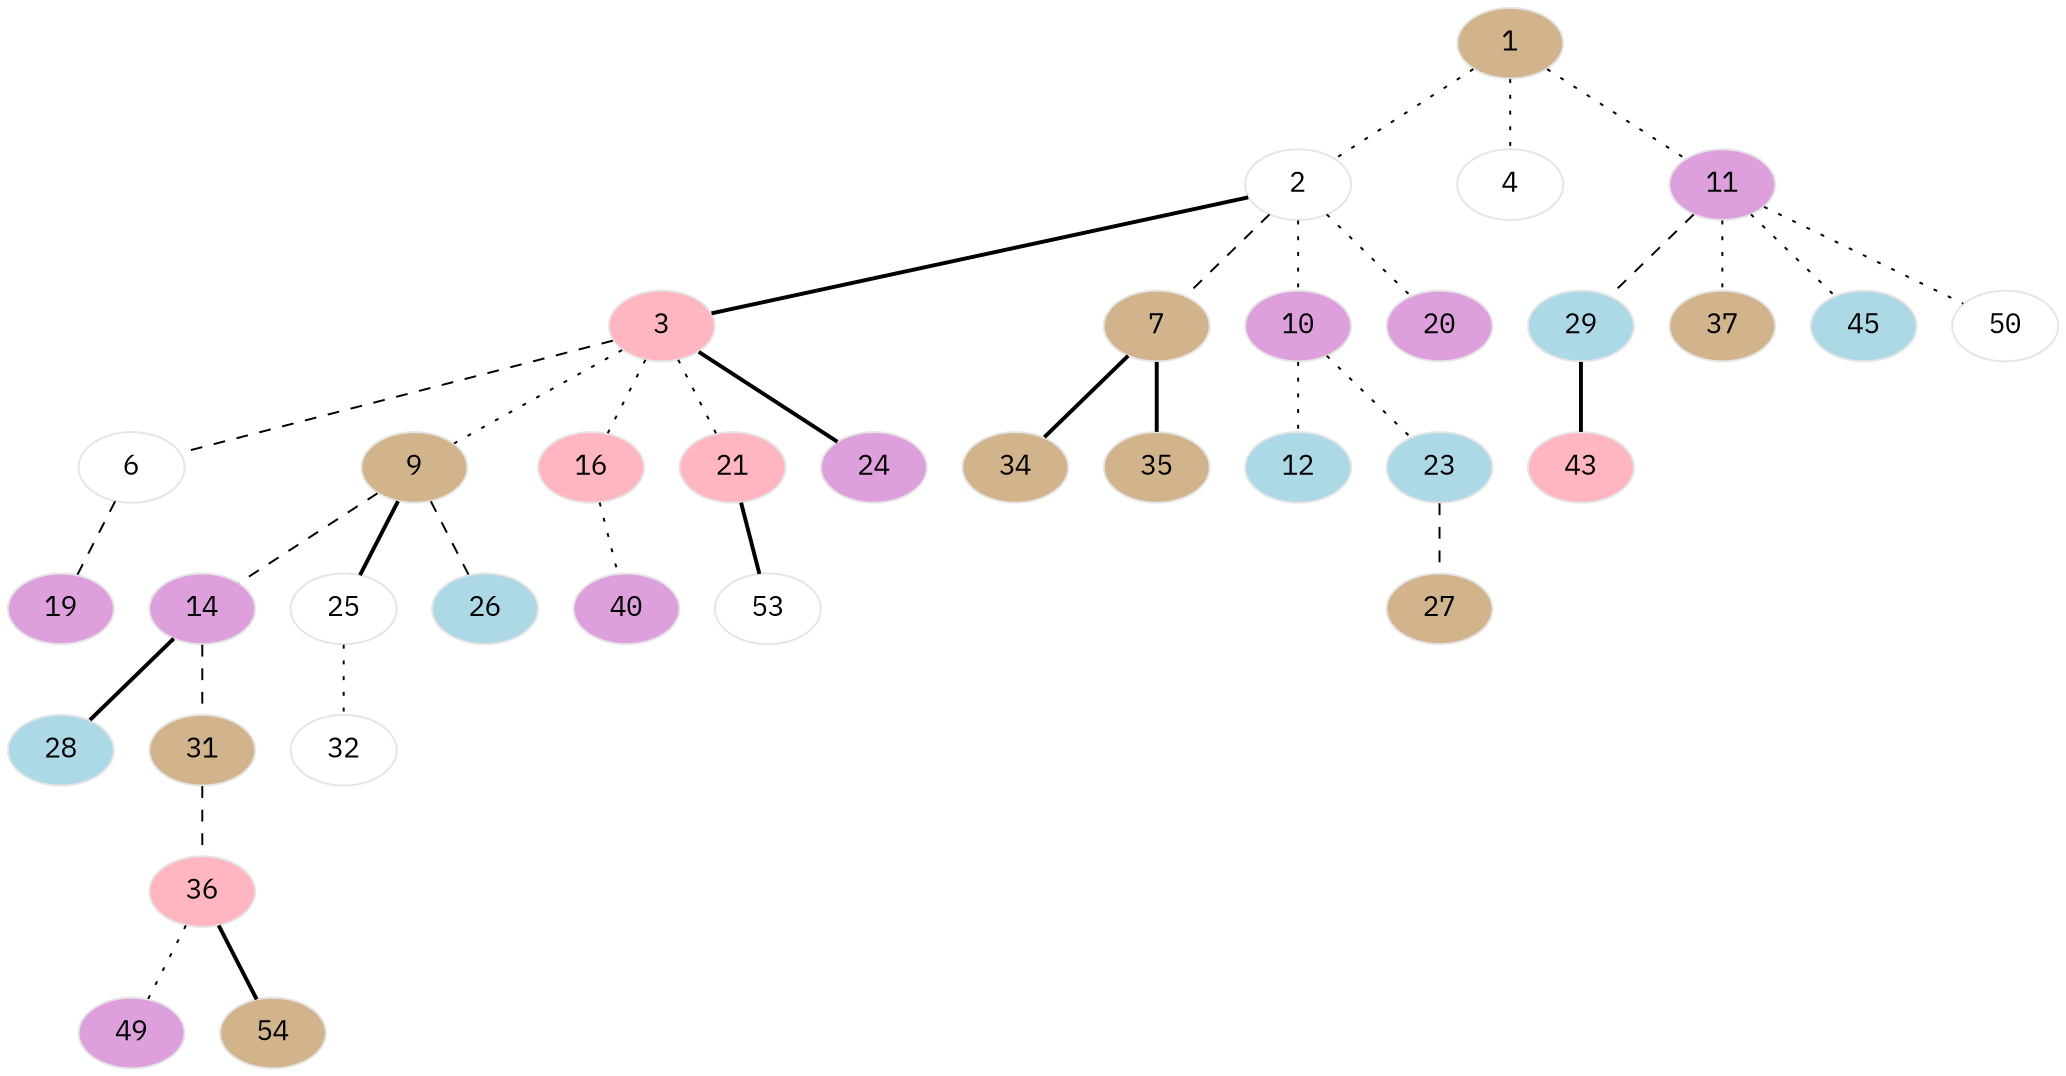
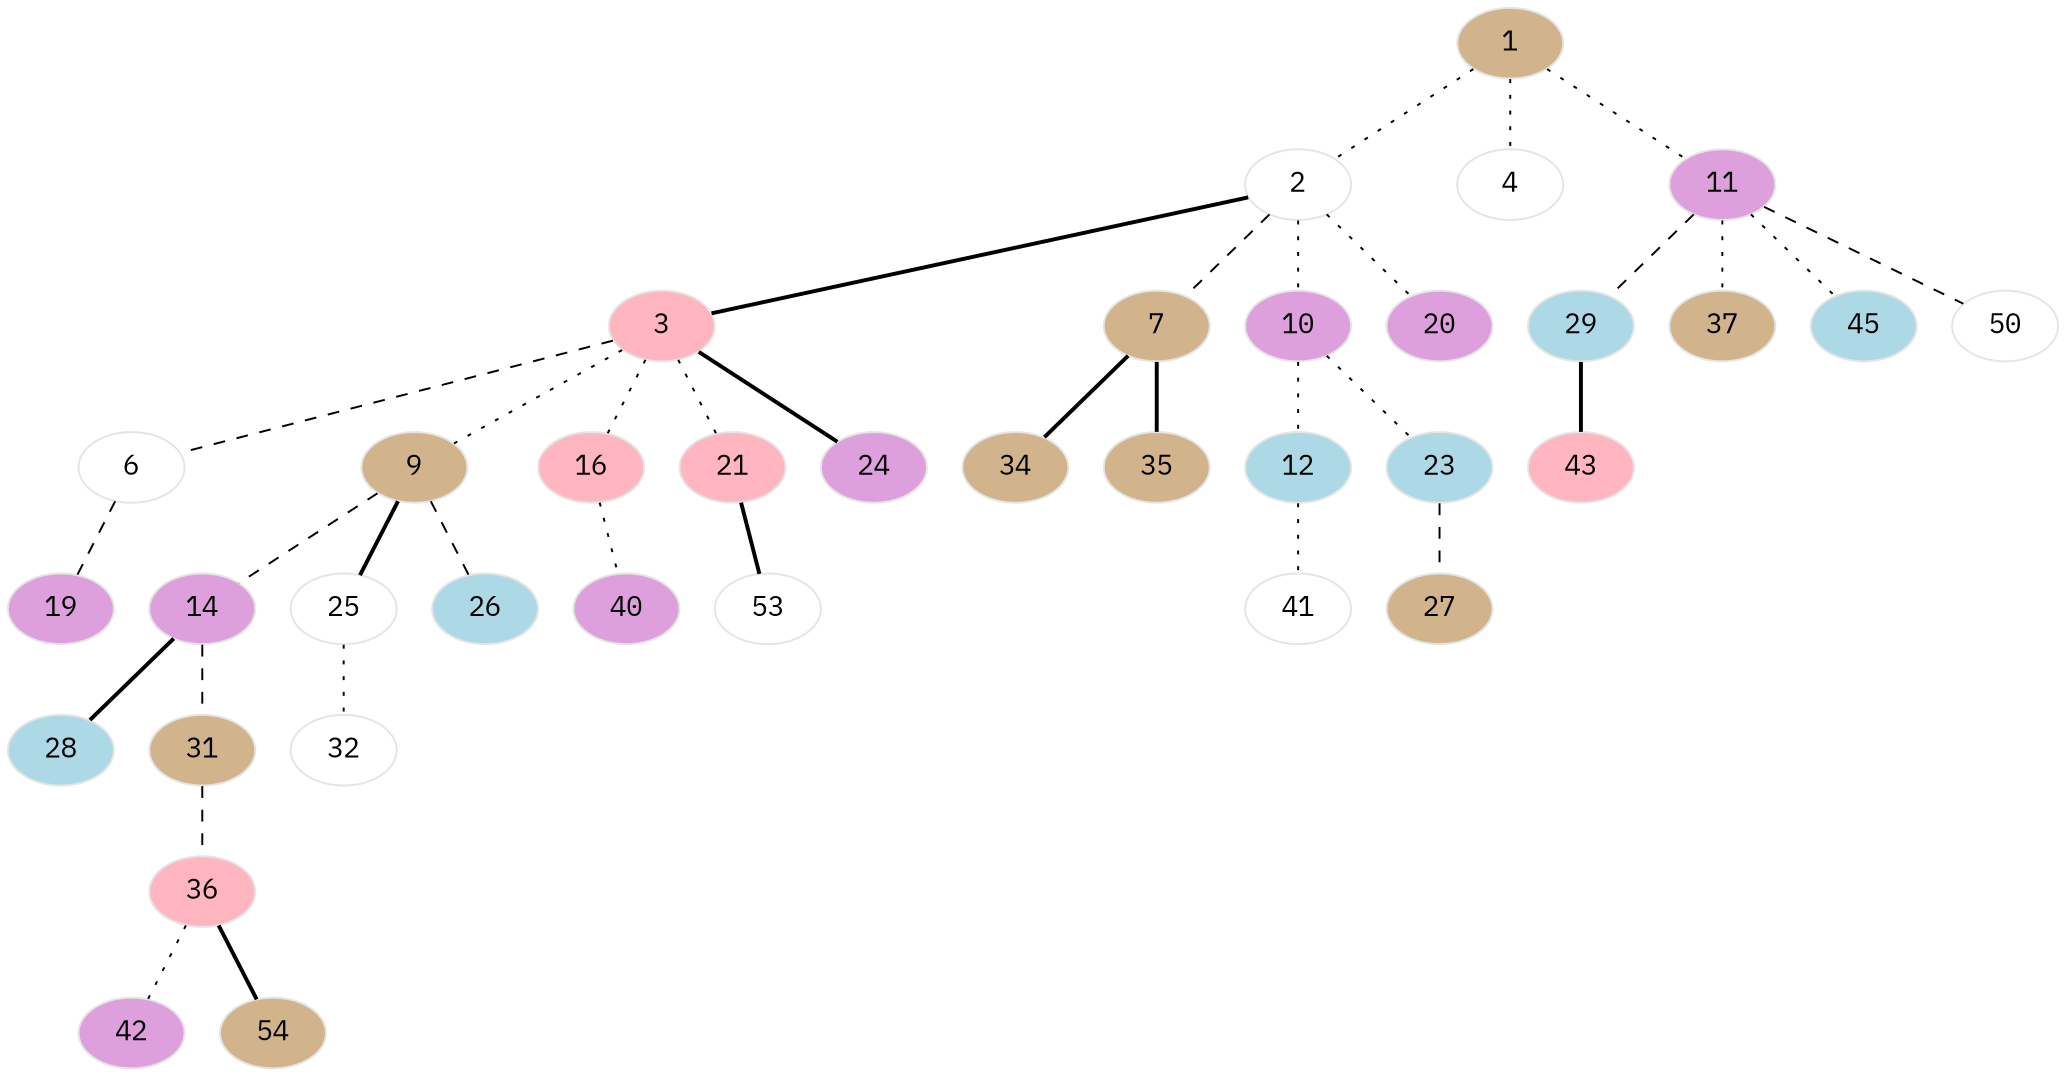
  graph {
    fontname="IBM Plex Mono"
    node [color=gray90 fillcolor=tan fontname="IBM Plex Mono" style=filled]
    edge [fontname="IBM Plex Mono" style=dotted]
    1 [super="+18"]
    2 [fillcolor=white]
    4 [fillcolor=white]
    11 [fillcolor=plum super="+22"]
    3 [fillcolor=lightpink super="+5"]
    7 [super="+15"]
    10 [fillcolor=plum super="+13"]
    20 [fillcolor=plum super="+48"]
    29 [fillcolor=lightblue super="+44"]
    37
    45 [fillcolor=lightblue]
    50 [fillcolor=white]
    6 [fillcolor=white]
    9 [super="+51"]
    16 [fillcolor=lightpink super="+38"]
    21 [fillcolor=lightpink super="+42"]
    24 [fillcolor=plum]
    34
    35
    12 [fillcolor=lightblue super="+33"]
    23 [fillcolor=lightblue]
    19 [fillcolor=plum super="+30"]
    14 [fillcolor=plum super="+17"]
    25 [fillcolor=white]
    26 [fillcolor=lightblue]
    40 [fillcolor=plum]
    53 [fillcolor=white]
    28 [fillcolor=lightblue super="+52"]
    31
    32 [fillcolor=white super="+46"]
+   41 [fillcolor=white]
    27 [super="+39"]
    43 [fillcolor=lightpink]
    36 [fillcolor=lightpink super="+47"]
-   49 [fillcolor=plum]
+   49 [fillcolor=plum label=42]
    54
    1 -- 2
    1 -- 4
    1 -- 11
    2 -- 3 [style=bold]
    2 -- 7 [style=dashed]
    2 -- 10
    2 -- 20
    11 -- 29 [style=dashed]
    11 -- 37
    11 -- 45
-   11 -- 50
+   11 -- 50 [style=dashed]
    3 -- 6 [style=dashed]
    3 -- 9
    3 -- 16
    3 -- 21
    3 -- 24 [style=bold]
    7 -- 34 [style=bold]
    7 -- 35 [style=bold]
    10 -- 12
    10 -- 23
    29 -- 43 [style=bold]
    6 -- 19 [style=dashed]
    9 -- 14 [style=dashed]
    9 -- 25 [style=bold]
    9 -- 26 [style=dashed]
    16 -- 40
    21 -- 53 [style=bold]
+   12 -- 41
    23 -- 27 [style=dashed]
    14 -- 28 [style=bold]
    14 -- 31 [style=dashed]
    25 -- 32
    31 -- 36 [style=dashed]
    36 -- 49
    36 -- 54 [style=bold]
  }
